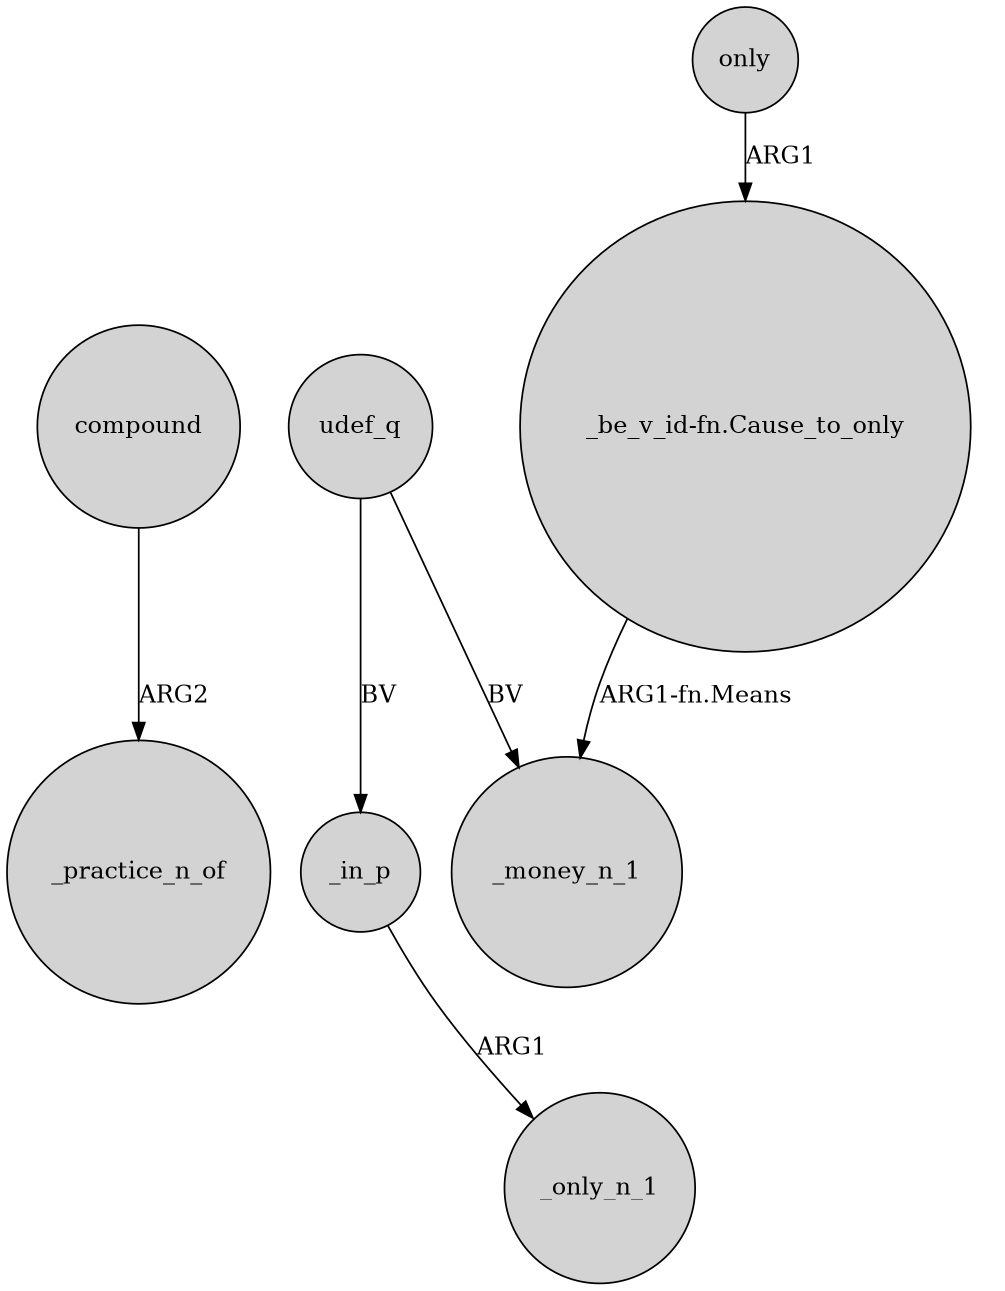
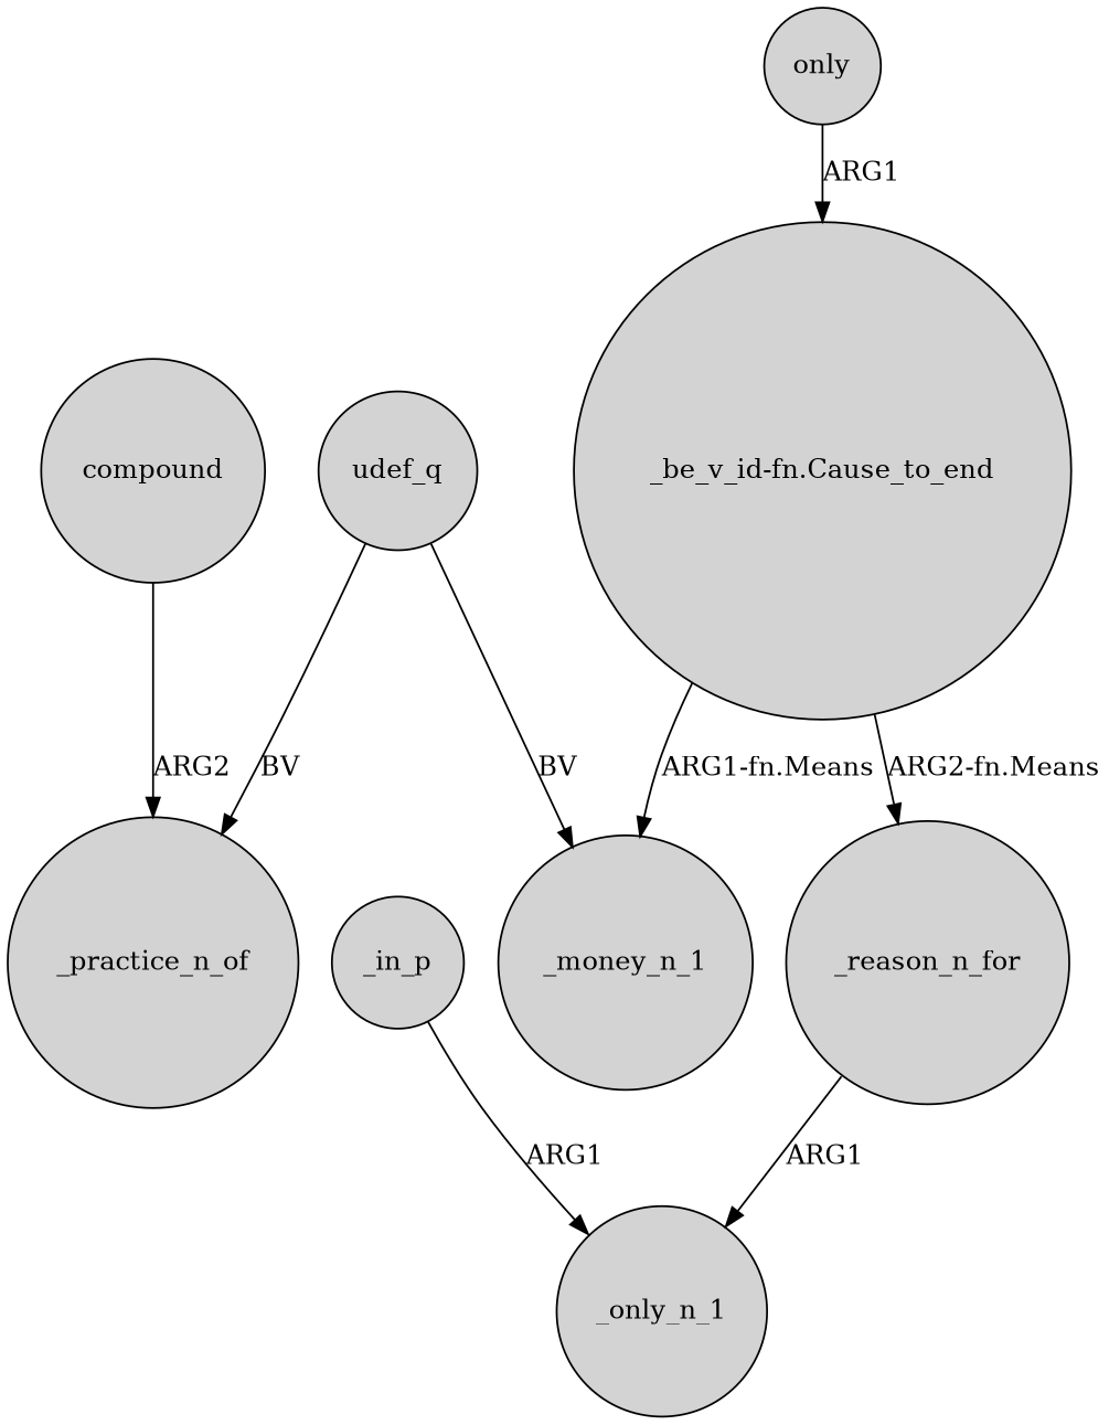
  digraph {
    node [shape=circle style=filled]
-   "_be_v_id-fn.Cause_to_end" [label="_be_v_id-fn.Cause_to_only"]
+   "_be_v_id-fn.Cause_to_end"
+   _reason_n_for
    _money_n_1
    n4 [label=_only_n_1]
    udef_q
    _practice_n_of
    _in_p
    compound
    n9 [label=only]
+   "_be_v_id-fn.Cause_to_end" -> _reason_n_for [label="ARG2-fn.Means"]
    "_be_v_id-fn.Cause_to_end" -> _money_n_1 [label="ARG1-fn.Means"]
+   _reason_n_for -> n4 [label=ARG1]
    udef_q -> _money_n_1 [label=BV]
-   udef_q -> _in_p [label=BV]
+   udef_q -> _practice_n_of [label=BV]
    _in_p -> n4 [label=ARG1]
    compound -> _practice_n_of [label=ARG2]
    n9 -> "_be_v_id-fn.Cause_to_end" [label=ARG1]
  }
